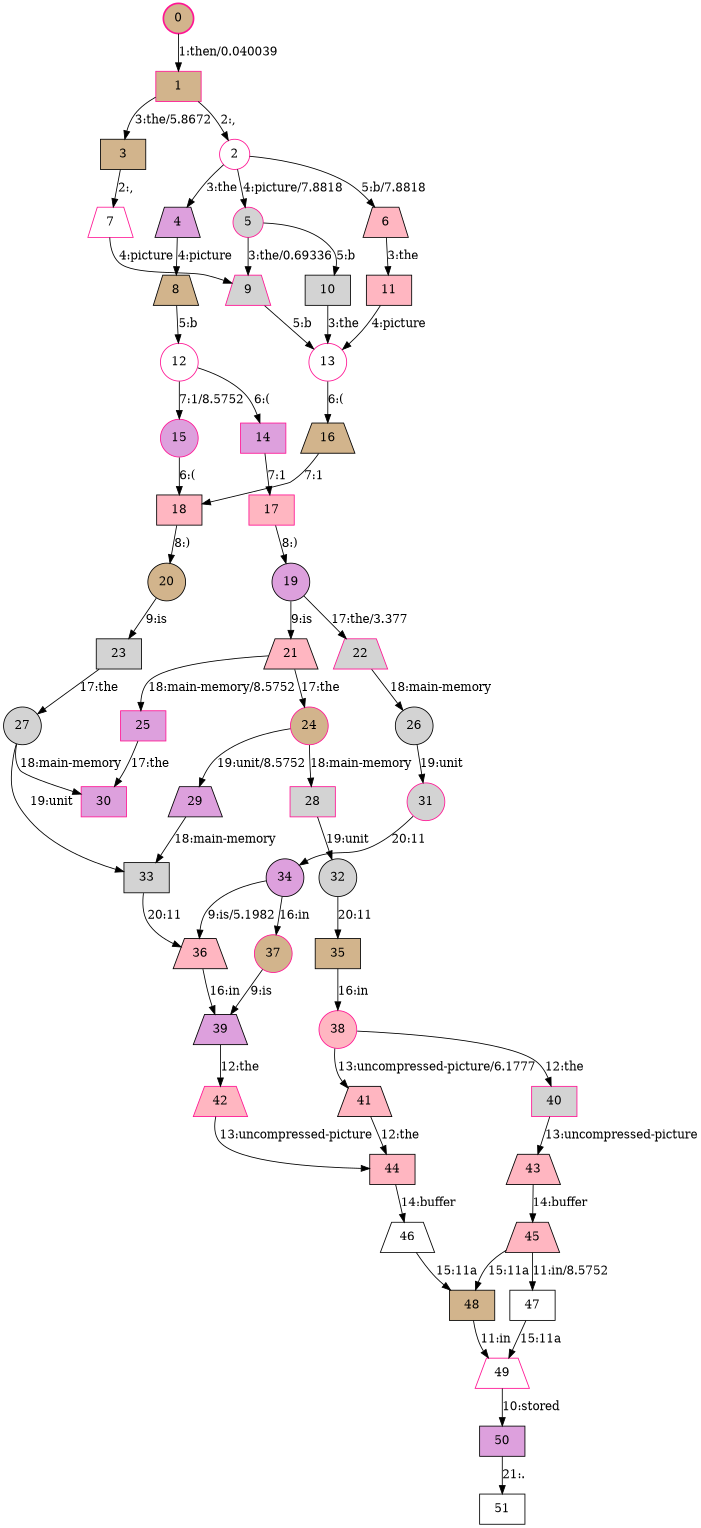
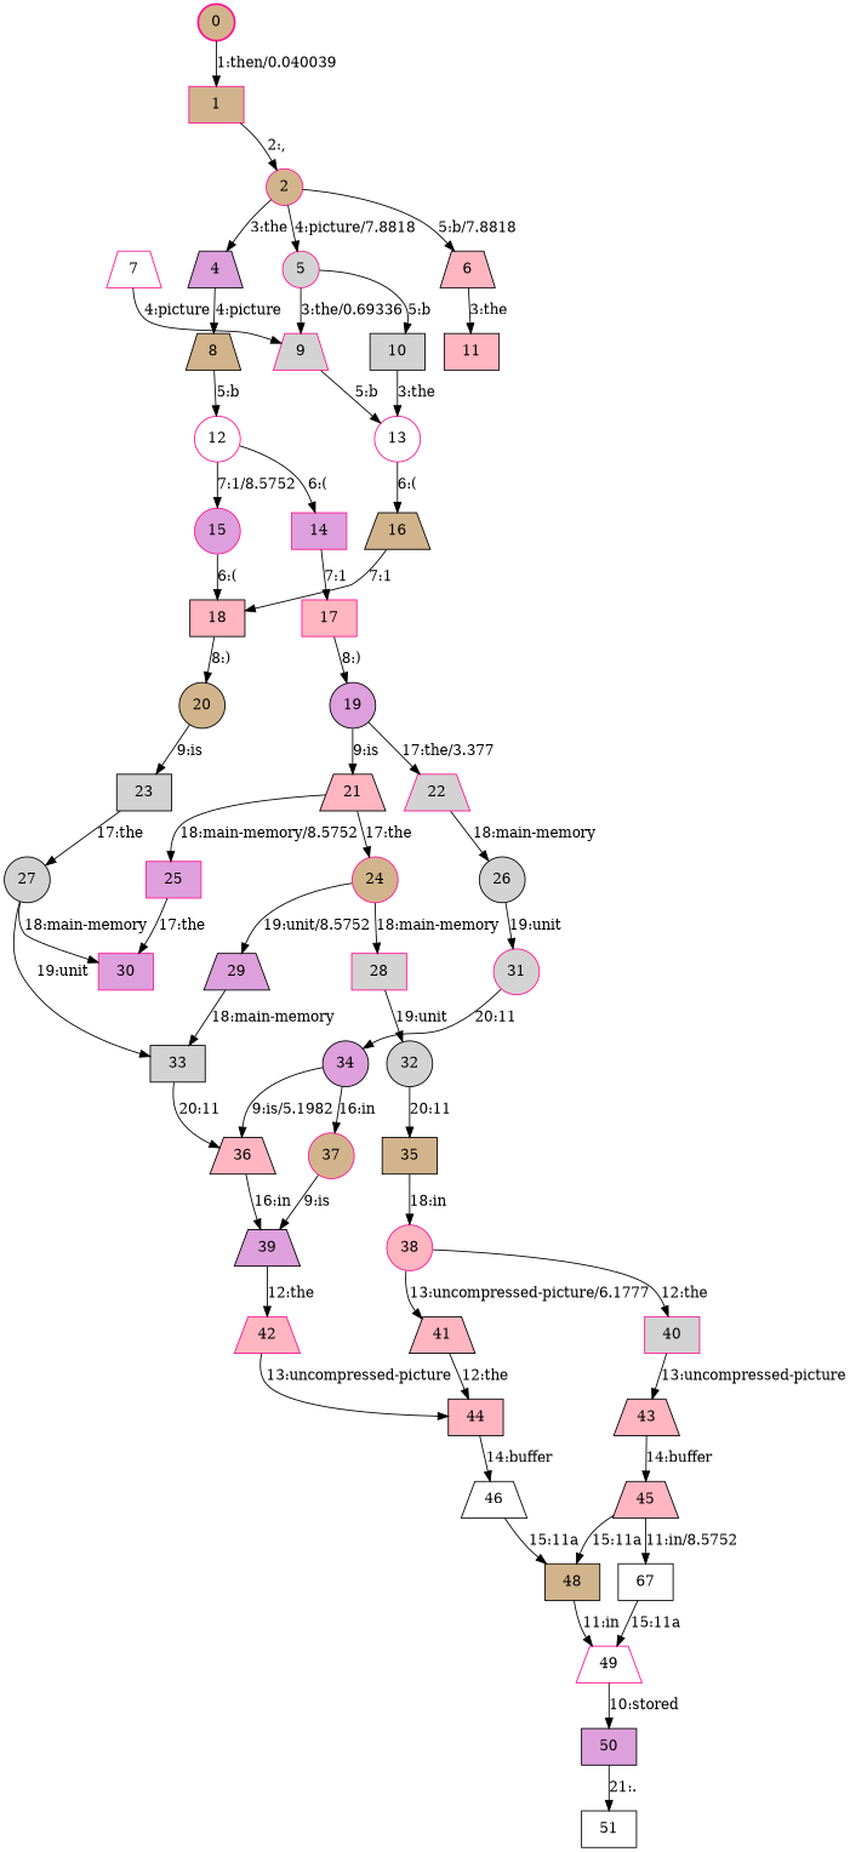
  digraph {
    nodesep=0.25
    rankdir=TB
    ranksep=0.4
    node [color=black fillcolor=lightgrey fontsize=14 shape=box style="solid,filled"]
    edge [fontsize=14]
    n1 [color=deeppink fillcolor=tan label=0 shape=circle style="bold,filled"]
    n2 [color=deeppink fillcolor=tan label=1]
-   n3 [color=deeppink fillcolor=white label=2 shape=circle]
-   n4 [fillcolor=tan label=3]
+   n3 [color=deeppink fillcolor=tan label=2 shape=circle]
    n5 [fillcolor=plum label=4 shape=trapezium]
    n6 [color=deeppink label=5 shape=circle]
    n7 [fillcolor=lightpink label=6 shape=trapezium]
    n8 [color=deeppink fillcolor=white label=7 shape=trapezium]
    n9 [fillcolor=tan label=8 shape=trapezium]
    n10 [color=deeppink label=9 shape=trapezium]
    n11 [label=10]
    n12 [fillcolor=lightpink label=11]
    n13 [color=deeppink fillcolor=white label=12 shape=circle]
    n14 [color=deeppink fillcolor=white label=13 shape=circle]
    n15 [color=deeppink fillcolor=plum label=14]
    n16 [color=deeppink fillcolor=plum label=15 shape=circle]
    n17 [fillcolor=tan label=16 shape=trapezium]
    n18 [color=deeppink fillcolor=lightpink label=17]
    n19 [fillcolor=lightpink label=18]
    n20 [fillcolor=plum label=19 shape=circle]
    n21 [fillcolor=tan label=20 shape=circle]
    n22 [color=deeppink label=22 shape=trapezium]
    n23 [fillcolor=lightpink label=21 shape=trapezium]
    n24 [label=23]
    n25 [label=26 shape=circle]
    n26 [color=deeppink fillcolor=tan label=24 shape=circle]
    n27 [color=deeppink fillcolor=plum label=25]
    n28 [label=27 shape=circle]
    n29 [color=deeppink label=31 shape=circle]
    n30 [color=deeppink label=28]
    n31 [fillcolor=plum label=29 shape=trapezium]
    n32 [color=deeppink fillcolor=plum label=30]
    n33 [label=33]
    n34 [label=32 shape=circle]
    n35 [fillcolor=plum label=34 shape=circle]
    n36 [fillcolor=tan label=35]
    n37 [fillcolor=lightpink label=36 shape=trapezium]
    n38 [color=deeppink fillcolor=tan label=37 shape=circle]
    n39 [color=deeppink fillcolor=lightpink label=38 shape=circle]
    n40 [fillcolor=plum label=39 shape=trapezium]
    n41 [color=deeppink label=40]
    n42 [fillcolor=lightpink label=41 shape=trapezium]
    n43 [color=deeppink fillcolor=lightpink label=42 shape=trapezium]
    n44 [fillcolor=lightpink label=43 shape=trapezium]
    n45 [fillcolor=lightpink label=44]
    n46 [fillcolor=lightpink label=45 shape=trapezium]
    n47 [fillcolor=white label=46 shape=trapezium]
    n48 [fillcolor=tan label=48]
-   n49 [fillcolor=white label=47]
+   n49 [fillcolor=white label=67]
    n50 [color=deeppink fillcolor=white label=49 shape=trapezium]
    n51 [fillcolor=plum label=50]
    n52 [fillcolor=white label=51]
    n1 -> n2 [label="1:then/0.040039"]
    n2 -> n3 [label="2:,"]
-   n2 -> n4 [label="3:the/5.8672"]
    n3 -> n5 [label="3:the"]
    n3 -> n6 [label="4:picture/7.8818"]
    n3 -> n7 [label="5:b/7.8818"]
-   n4 -> n8 [label="2:,"]
    n5 -> n9 [label="4:picture"]
    n6 -> n10 [label="3:the/0.69336"]
    n6 -> n11 [label="5:b"]
    n7 -> n12 [label="3:the"]
    n8 -> n10 [label="4:picture"]
    n9 -> n13 [label="5:b"]
    n10 -> n14 [label="5:b"]
    n11 -> n14 [label="3:the"]
-   n12 -> n14 [label="4:picture"]
    n13 -> n15 [label="6:("]
    n13 -> n16 [label="7:1/8.5752"]
    n14 -> n17 [label="6:("]
    n15 -> n18 [label="7:1"]
    n16 -> n19 [label="6:("]
    n17 -> n19 [label="7:1"]
    n18 -> n20 [label="8:)"]
    n19 -> n21 [label="8:)"]
    n20 -> n22 [label="17:the/3.377"]
    n20 -> n23 [label="9:is"]
    n21 -> n24 [label="9:is"]
    n22 -> n25 [label="18:main-memory"]
    n23 -> n26 [label="17:the"]
    n23 -> n27 [label="18:main-memory/8.5752"]
    n24 -> n28 [label="17:the"]
    n25 -> n29 [label="19:unit"]
    n26 -> n30 [label="18:main-memory"]
    n26 -> n31 [label="19:unit/8.5752"]
    n27 -> n32 [label="17:the"]
    n28 -> n32 [label="18:main-memory"]
    n28 -> n33 [label="19:unit"]
    n29 -> n35 [label="20:11"]
    n30 -> n34 [label="19:unit"]
    n31 -> n33 [label="18:main-memory"]
    n33 -> n37 [label="20:11"]
    n34 -> n36 [label="20:11"]
    n35 -> n37 [label="9:is/5.1982"]
    n35 -> n38 [label="16:in"]
-   n36 -> n39 [label="16:in"]
+   n36 -> n39 [label="18:in"]
    n37 -> n40 [label="16:in"]
    n38 -> n40 [label="9:is"]
    n39 -> n41 [label="12:the"]
    n39 -> n42 [label="13:uncompressed-picture/6.1777"]
    n40 -> n43 [label="12:the"]
    n41 -> n44 [label="13:uncompressed-picture"]
    n42 -> n45 [label="12:the"]
    n43 -> n45 [label="13:uncompressed-picture"]
    n44 -> n46 [label="14:buffer"]
    n45 -> n47 [label="14:buffer"]
    n46 -> n48 [label="15:11a"]
    n46 -> n49 [label="11:in/8.5752"]
    n47 -> n48 [label="15:11a"]
    n48 -> n50 [label="11:in"]
    n49 -> n50 [label="15:11a"]
    n50 -> n51 [label="10:stored"]
    n51 -> n52 [label="21:."]
  }
